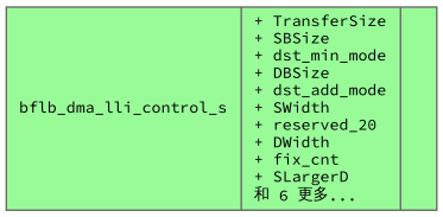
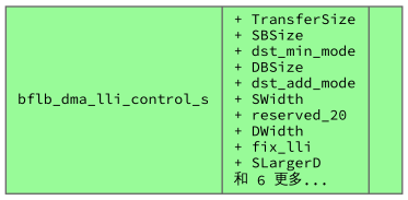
  digraph {
    rankdir=LR
    fontname="Source Code Pro"
-   n1 [color=gray40 fillcolor=palegreen fontcolor=black fontname="Source Code Pro" fontsize=10 height=0.2 label="{bflb_dma_lli_control_s\n|+ TransferSize\l+ SBSize\l+ dst_min_mode\l+ DBSize\l+ dst_add_mode\l+ SWidth\l+ reserved_20\l+ DWidth\l+ fix_cnt\l+ SLargerD\l和 6 更多...\l|}" shape=record style=filled width=0.4]
+   n1 [color=gray40 fillcolor=palegreen fontcolor=black fontname="Source Code Pro" fontsize=10 height=0.2 label="{bflb_dma_lli_control_s\n|+ TransferSize\l+ SBSize\l+ dst_min_mode\l+ DBSize\l+ dst_add_mode\l+ SWidth\l+ reserved_20\l+ DWidth\l+ fix_lli\l+ SLargerD\l和 6 更多...\l|}" shape=record style=filled width=0.4]
  }
